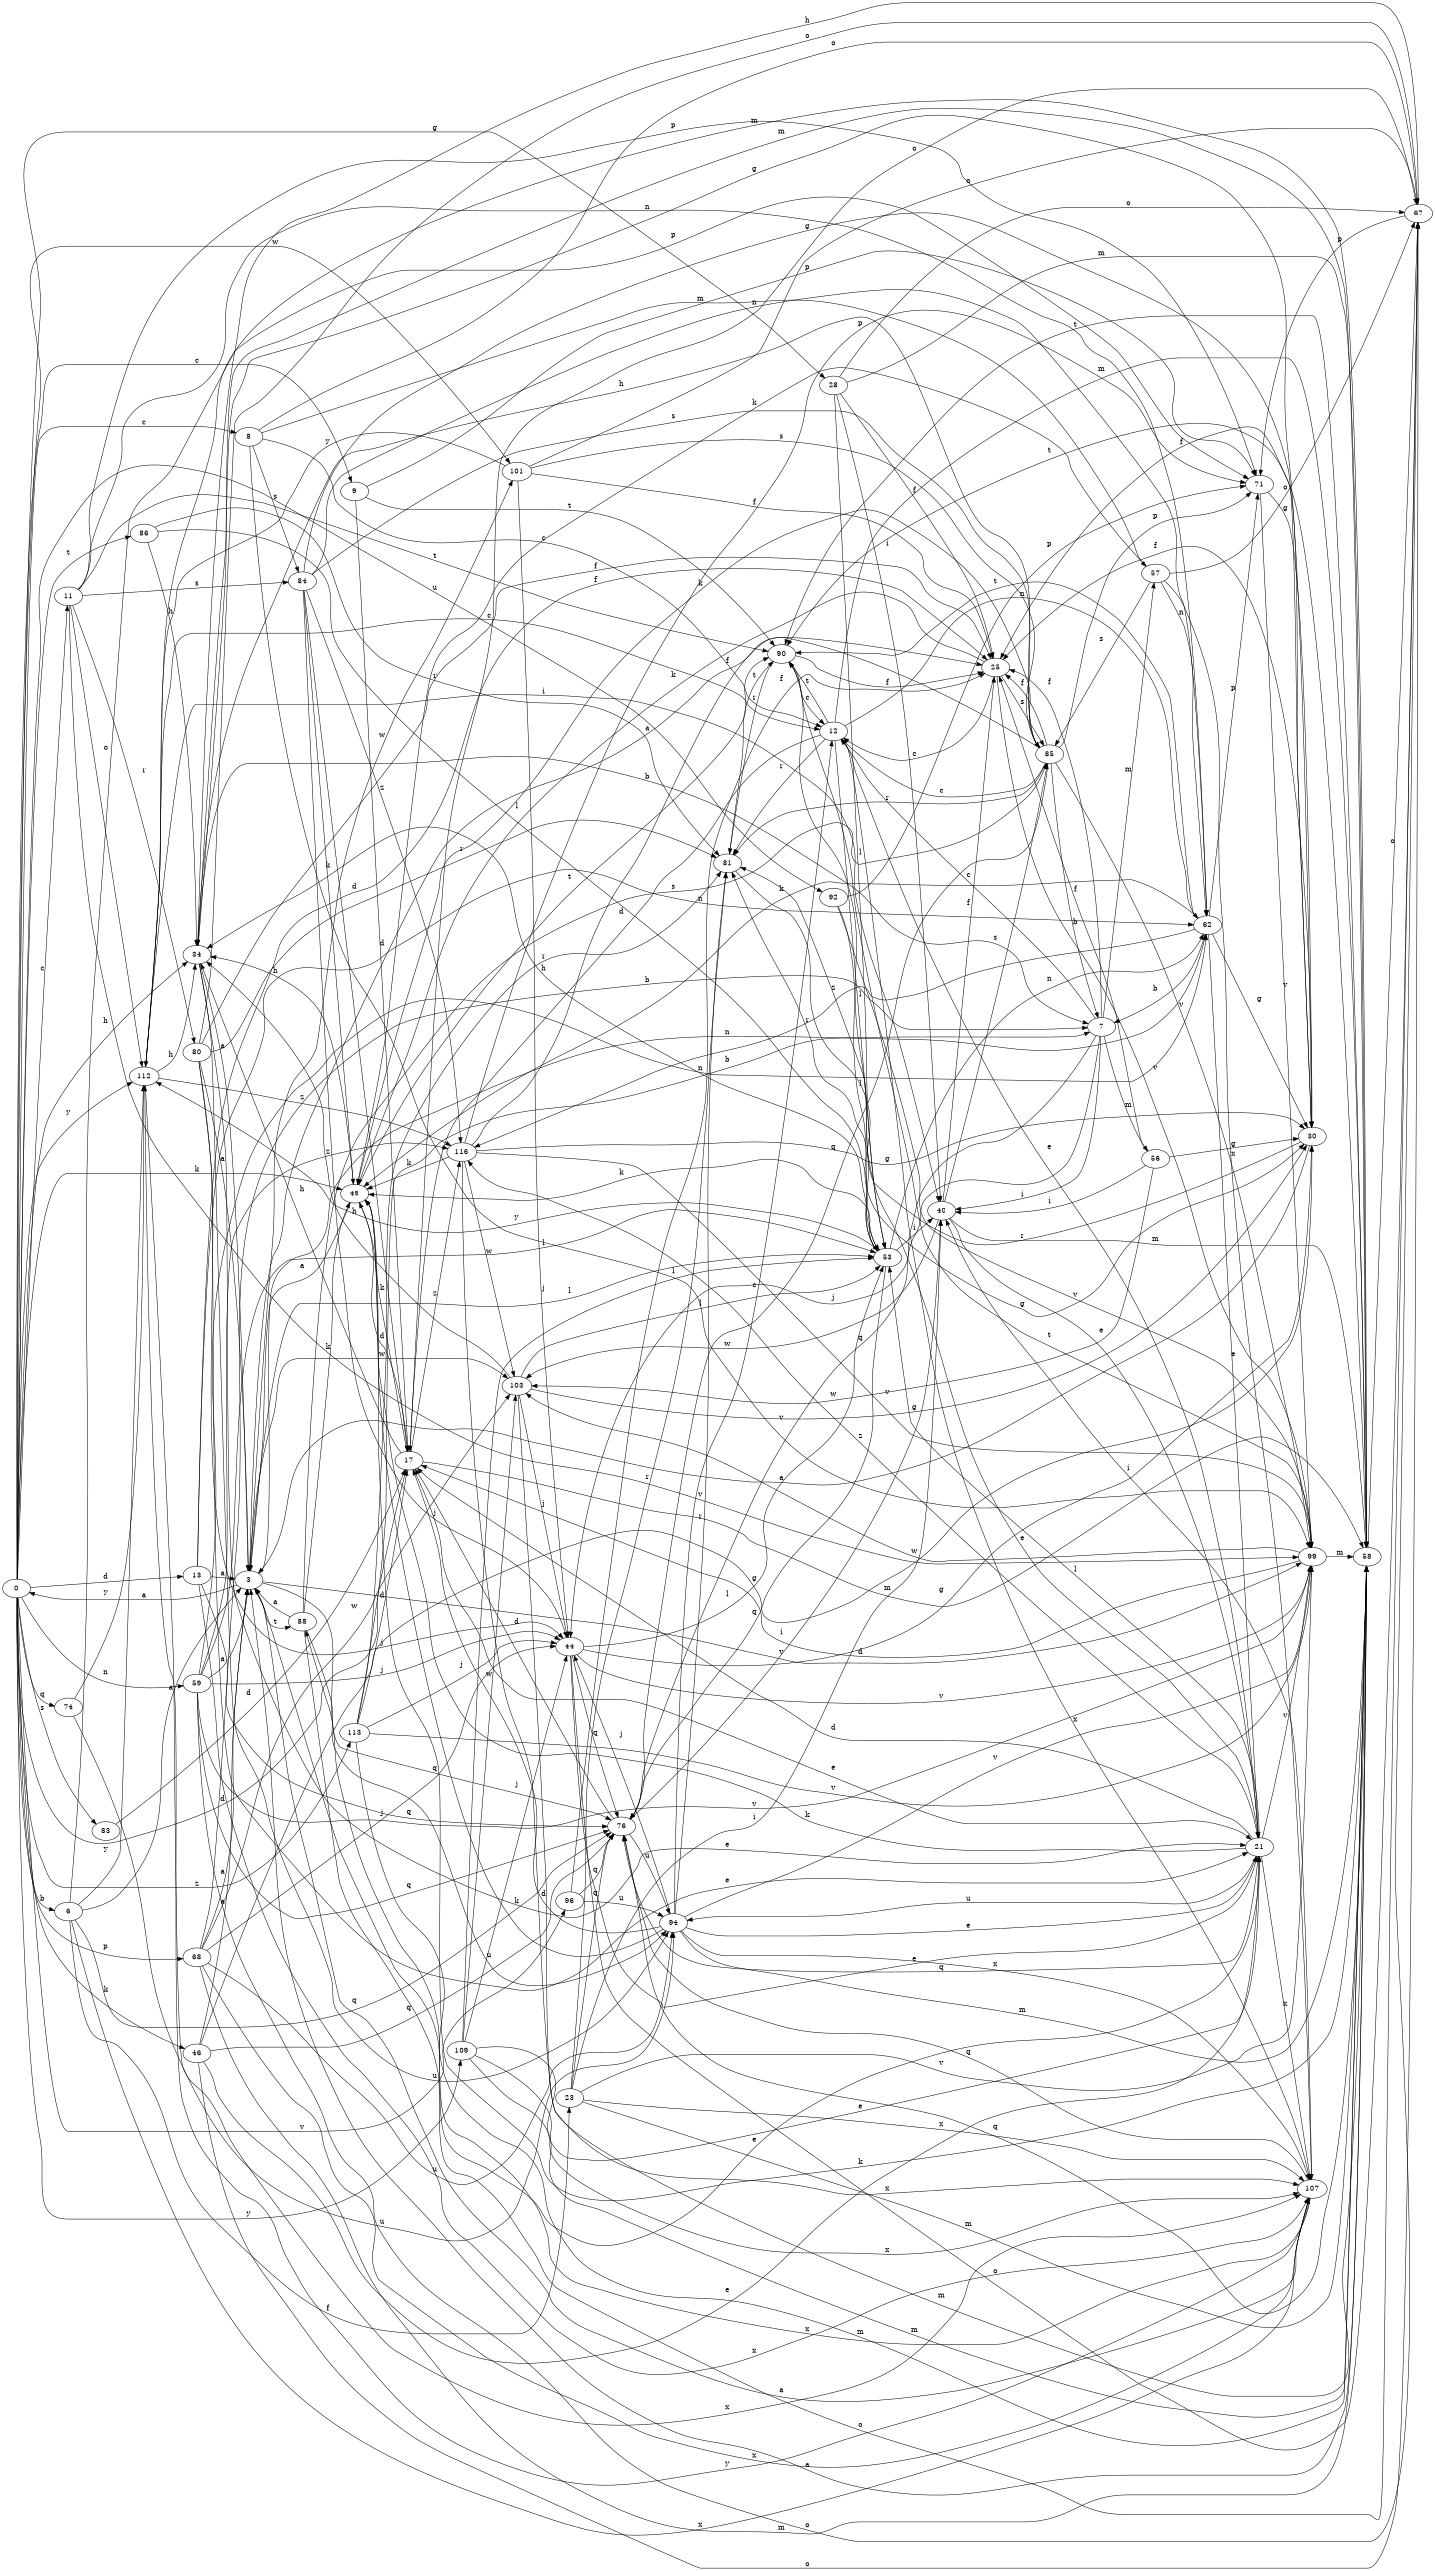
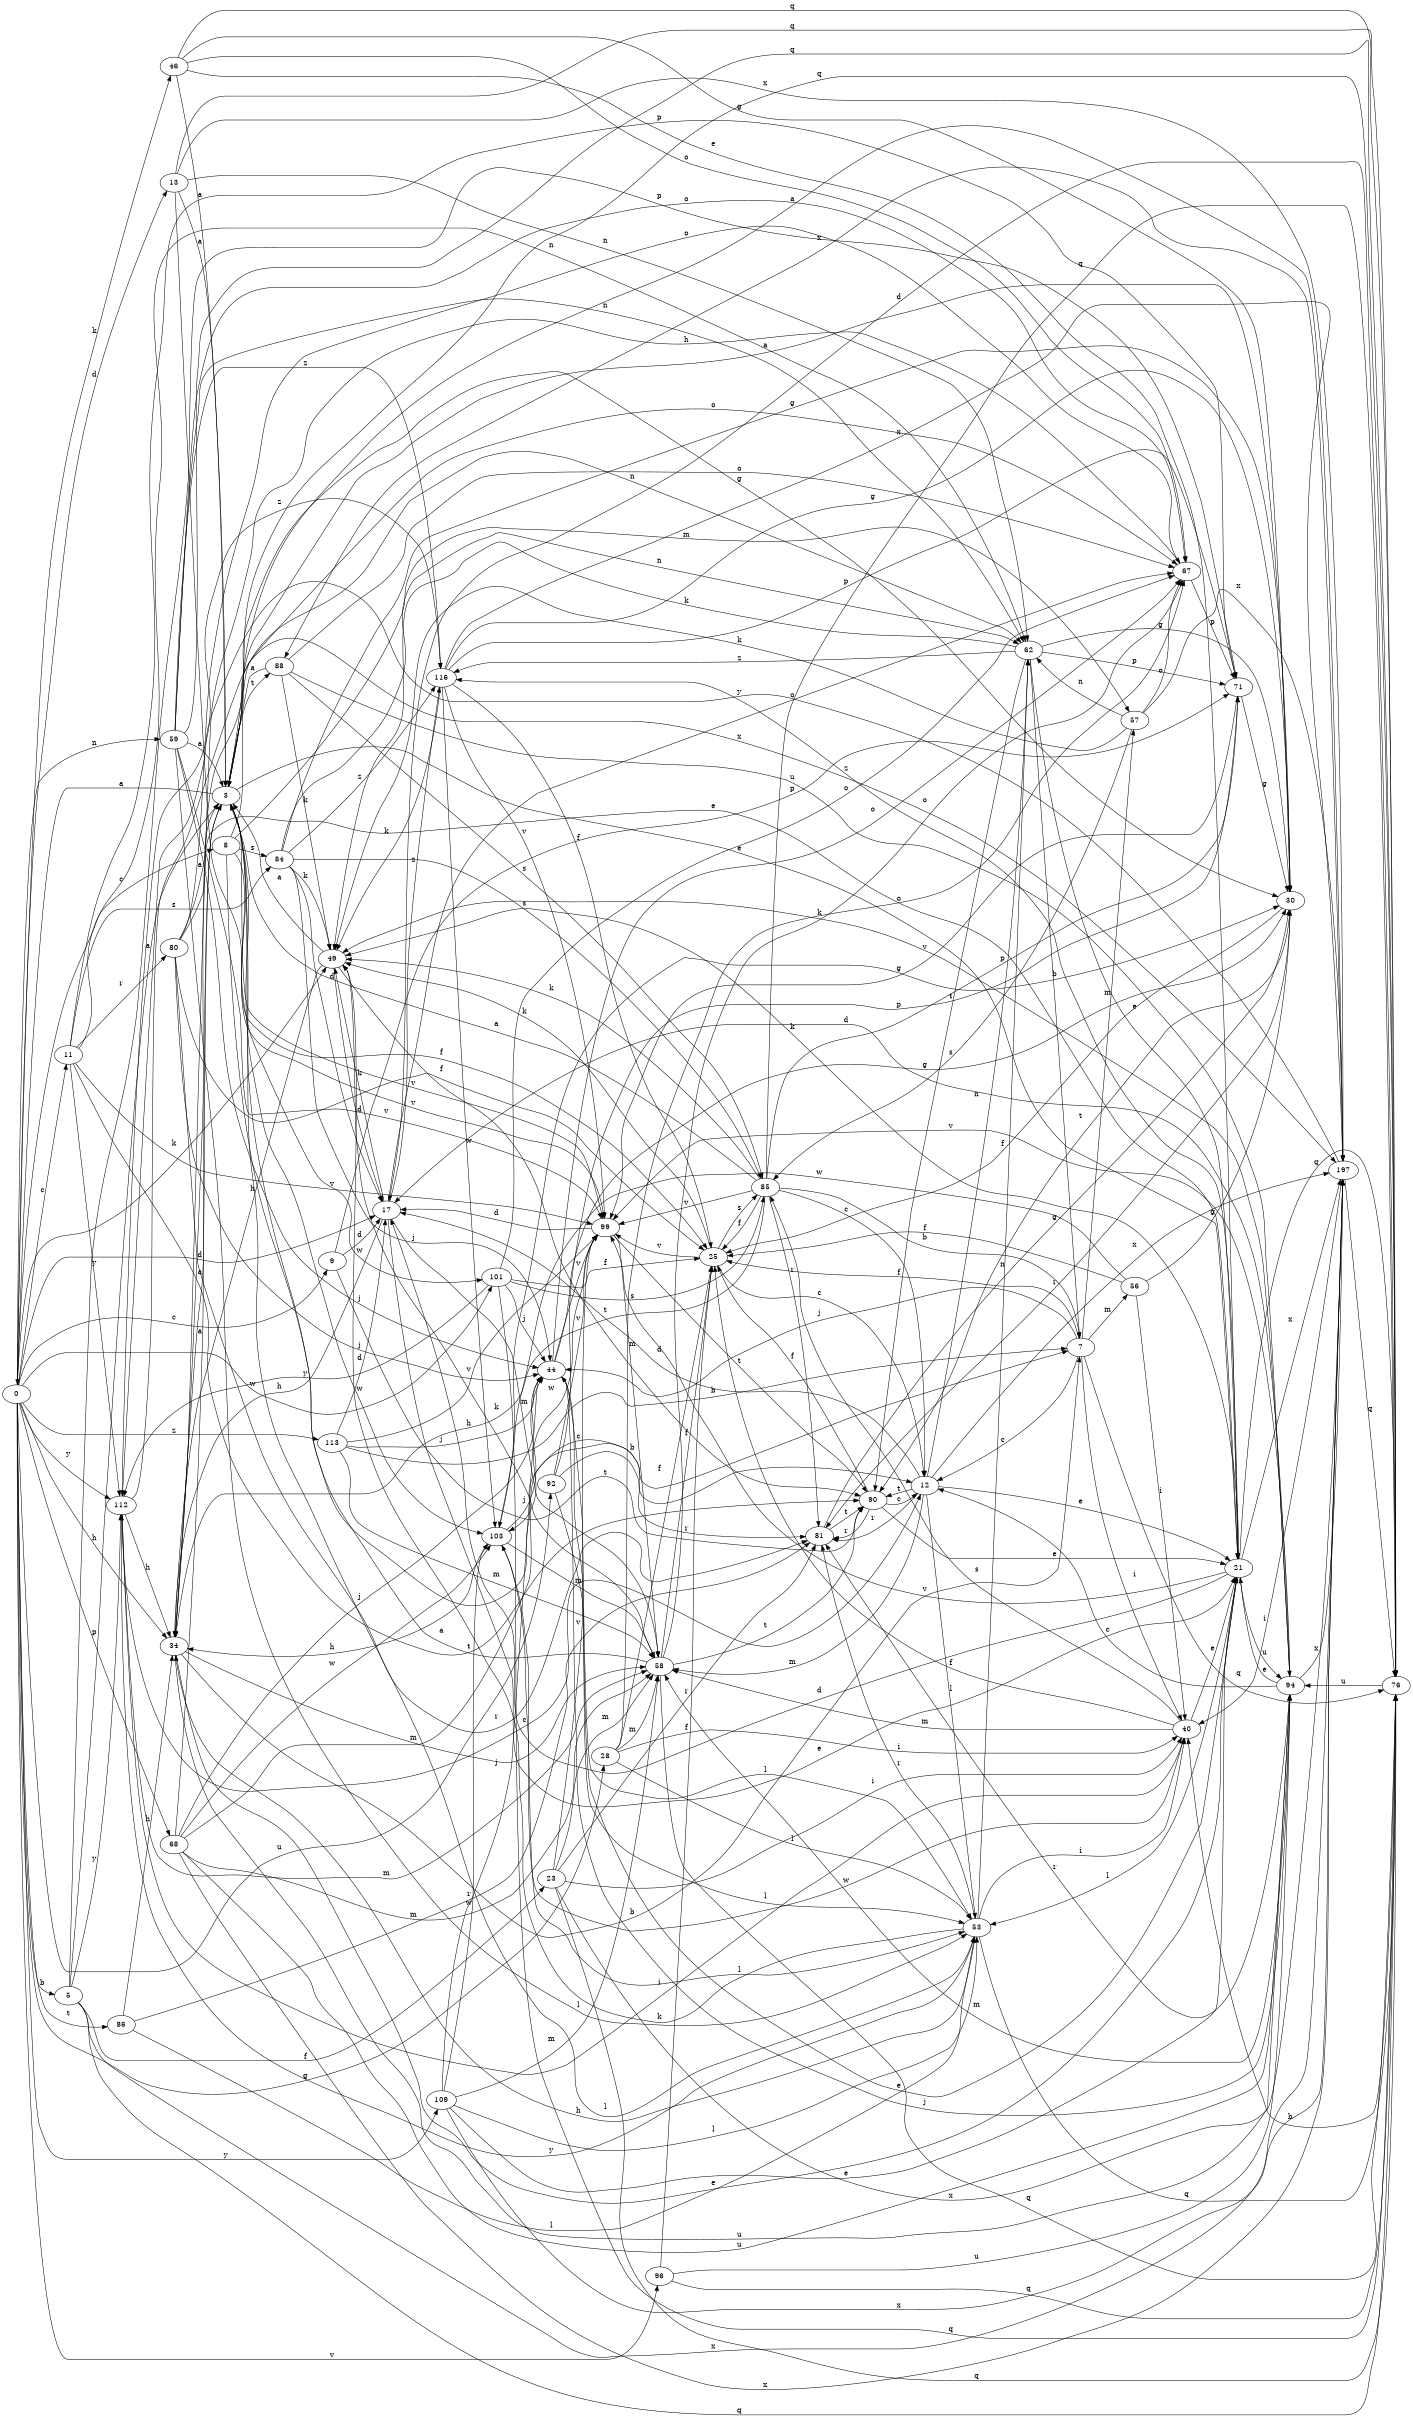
  strict digraph {
    rankdir=LR
    0
-   6
+   6 [label=5]
    8
    9
    11
    13
    17
    28
    34
    46
    49
    59
    68
-   74
-   83
    86
    92
    96
    101
    109
    112
    113
    3
    76
    23
    71
-   107
+   107 [label=197]
    99
    12
    57
    67
    84
    90
    62
    80
    25
    21
    58
    116
    53
    40
    7
    94
    30
    44
    103
    81
    85
    88
    56
    0 -> 6 [label=b]
    0 -> 8 [label=c]
    0 -> 9 [label=c]
    0 -> 11 [label=c]
    0 -> 13 [label=d]
    0 -> 17 [label=d]
    0 -> 28 [label=g]
    0 -> 34 [label=h]
    0 -> 46 [label=k]
    0 -> 49 [label=k]
    0 -> 59 [label=n]
    0 -> 68 [label=p]
-   0 -> 74 [label=q]
-   0 -> 83 [label=s]
    0 -> 86 [label=t]
    0 -> 92 [label=u]
    0 -> 96 [label=v]
    0 -> 101 [label=w]
    0 -> 109 [label=y]
    0 -> 112 [label=y]
    0 -> 113 [label=z]
    6 -> 112 [label=y]
    6 -> 3 [label=a]
    6 -> 76 [label=q]
    6 -> 23 [label=f]
    6 -> 71 [label=p]
    6 -> 107 [label=x]
    8 -> 99 [label=v]
    8 -> 12 [label=c]
    8 -> 57 [label=m]
    8 -> 67 [label=o]
    8 -> 84 [label=s]
    9 -> 17 [label=d]
    9 -> 71 [label=p]
    9 -> 90 [label=t]
-   11 -> 112 [label=o]
+   11 -> 112 [label=y]
    11 -> 71 [label=p]
    11 -> 99 [label=v]
    11 -> 84 [label=s]
    11 -> 90 [label=t]
    11 -> 62 [label=n]
    11 -> 80 [label=r]
    13 -> 3 [label=a]
    13 -> 76 [label=q]
    13 -> 107 [label=x]
    13 -> 62 [label=n]
    13 -> 25 [label=f]
    17 -> 34 [label=h]
    17 -> 49 [label=k]
    17 -> 67 [label=o]
    17 -> 21 [label=e]
    17 -> 58 [label=m]
    17 -> 116 [label=z]
    28 -> 67 [label=o]
    28 -> 25 [label=f]
    28 -> 58 [label=m]
    28 -> 53 [label=l]
    28 -> 40 [label=i]
    34 -> 3 [label=a]
    34 -> 21 [label=e]
    34 -> 58 [label=m]
    34 -> 7 [label=b]
    34 -> 94 [label=u]
    34 -> 30 [label=g]
    46 -> 3 [label=a]
    46 -> 76 [label=q]
    46 -> 67 [label=o]
    46 -> 21 [label=e]
    46 -> 30 [label=g]
    49 -> 17 [label=d]
    49 -> 34 [label=h]
    49 -> 3 [label=a]
    49 -> 90 [label=t]
    59 -> 3 [label=a]
    59 -> 76 [label=q]
    59 -> 99 [label=v]
    59 -> 67 [label=o]
    59 -> 62 [label=n]
    59 -> 116 [label=z]
    59 -> 53 [label=l]
    59 -> 44 [label=j]
    68 -> 3 [label=a]
    68 -> 107 [label=x]
    68 -> 58 [label=m]
    68 -> 7 [label=b]
    68 -> 94 [label=u]
    68 -> 44 [label=j]
    68 -> 103 [label=w]
-   74 -> 112 [label=y]
-   74 -> 94 [label=u]
-   83 -> 17 [label=d]
    86 -> 34 [label=h]
    86 -> 53 [label=l]
    86 -> 81 [label=r]
    92 -> 71 [label=p]
    92 -> 99 [label=v]
    92 -> 53 [label=l]
-   113 -> 81 [label=r]
+   92 -> 81 [label=r]
    96 -> 76 [label=q]
    96 -> 25 [label=f]
    96 -> 94 [label=u]
    101 -> 112 [label=y]
    101 -> 67 [label=o]
    101 -> 25 [label=f]
    101 -> 44 [label=j]
    101 -> 85 [label=s]
    109 -> 107 [label=x]
    109 -> 21 [label=e]
    109 -> 58 [label=m]
    109 -> 53 [label=l]
    109 -> 44 [label=j]
    109 -> 103 [label=w]
    112 -> 34 [label=h]
    112 -> 107 [label=x]
    112 -> 12 [label=c]
    112 -> 58 [label=m]
    112 -> 116 [label=z]
    112 -> 40 [label=i]
    113 -> 17 [label=d]
    113 -> 99 [label=v]
    113 -> 58 [label=m]
    113 -> 7 [label=b]
    113 -> 44 [label=j]
    3 -> 0 [label=a]
    3 -> 101 [label=w]
    3 -> 76 [label=q]
    3 -> 99 [label=v]
    3 -> 62 [label=n]
    3 -> 21 [label=e]
    3 -> 53 [label=l]
    3 -> 103 [label=w]
    3 -> 88 [label=t]
    76 -> 17 [label=d]
-   76 -> 40 [label=i]
+   76 -> 40 [label=b]
    76 -> 94 [label=u]
    23 -> 76 [label=q]
    23 -> 107 [label=x]
    23 -> 99 [label=v]
    23 -> 58 [label=m]
    23 -> 40 [label=i]
    23 -> 81 [label=r]
    71 -> 99 [label=v]
    71 -> 30 [label=g]
    107 -> 112 [label=y]
    107 -> 3 [label=a]
    107 -> 76 [label=q]
    107 -> 40 [label=i]
    107 -> 88 [label=x]
    99 -> 17 [label=d]
    99 -> 90 [label=t]
    99 -> 58 [label=m]
    99 -> 103 [label=w]
    12 -> 17 [label=d]
    12 -> 107 [label=x]
    12 -> 90 [label=t]
    12 -> 62 [label=n]
    12 -> 21 [label=e]
    12 -> 58 [label=m]
    12 -> 53 [label=l]
    12 -> 81 [label=r]
    57 -> 49 [label=k]
    57 -> 107 [label=x]
    57 -> 67 [label=o]
    57 -> 62 [label=n]
    57 -> 85 [label=s]
    67 -> 34 [label=h]
    67 -> 71 [label=p]
    84 -> 17 [label=d]
    84 -> 49 [label=k]
    84 -> 62 [label=n]
    84 -> 116 [label=z]
    84 -> 30 [label=g]
    84 -> 44 [label=j]
    84 -> 85 [label=s]
    90 -> 12 [label=c]
    90 -> 25 [label=f]
    90 -> 21 [label=e]
    90 -> 81 [label=r]
    62 -> 49 [label=k]
    62 -> 71 [label=p]
    62 -> 90 [label=t]
    62 -> 21 [label=e]
    62 -> 116 [label=z]
    62 -> 7 [label=b]
    62 -> 30 [label=g]
    80 -> 3 [label=a]
    80 -> 67 [label=o]
    80 -> 25 [label=f]
    80 -> 21 [label=e]
    80 -> 44 [label=j]
    80 -> 81 [label=r]
    25 -> 49 [label=k]
    25 -> 99 [label=v]
    25 -> 12 [label=c]
    25 -> 85 [label=s]
    21 -> 17 [label=d]
    21 -> 49 [label=k]
    21 -> 76 [label=q]
    21 -> 107 [label=x]
    21 -> 99 [label=v]
    21 -> 116 [label=z]
    21 -> 53 [label=l]
    21 -> 94 [label=u]
    58 -> 49 [label=k]
    58 -> 3 [label=a]
    58 -> 76 [label=q]
    58 -> 67 [label=o]
    58 -> 90 [label=t]
    58 -> 25 [label=f]
    116 -> 49 [label=k]
    116 -> 71 [label=p]
    116 -> 107 [label=x]
    116 -> 99 [label=v]
    116 -> 25 [label=f]
    116 -> 30 [label=g]
    116 -> 103 [label=w]
    53 -> 34 [label=h]
    53 -> 49 [label=k]
    53 -> 112 [label=y]
    53 -> 76 [label=q]
    53 -> 62 [label=n]
    53 -> 40 [label=i]
    53 -> 81 [label=r]
    40 -> 25 [label=f]
    40 -> 21 [label=e]
    40 -> 58 [label=m]
    40 -> 103 [label=w]
    40 -> 85 [label=s]
    7 -> 76 [label=q]
    7 -> 12 [label=c]
    7 -> 57 [label=m]
    7 -> 25 [label=f]
    7 -> 40 [label=i]
    7 -> 44 [label=j]
    7 -> 56 [label=m]
    94 -> 17 [label=d]
    94 -> 49 [label=k]
    94 -> 107 [label=x]
    94 -> 99 [label=v]
    94 -> 12 [label=c]
    94 -> 21 [label=e]
    94 -> 58 [label=m]
    94 -> 44 [label=j]
    94 -> 81 [label=r]
    30 -> 3 [label=a]
    30 -> 90 [label=t]
    30 -> 25 [label=f]
    30 -> 81 [label=r]
-   44 -> 76 [label=q]
+   101 -> 76 [label=q]
    44 -> 99 [label=v]
    44 -> 67 [label=o]
    44 -> 21 [label=e]
    44 -> 53 [label=l]
    44 -> 30 [label=g]
    103 -> 34 [label=h]
    103 -> 58 [label=m]
    103 -> 53 [label=l]
    103 -> 30 [label=g]
    103 -> 44 [label=j]
    81 -> 90 [label=t]
    81 -> 30 [label=g]
    85 -> 34 [label=h]
    85 -> 49 [label=k]
    85 -> 3 [label=a]
    85 -> 76 [label=q]
    85 -> 71 [label=p]
    85 -> 99 [label=v]
    85 -> 12 [label=c]
    85 -> 25 [label=f]
    85 -> 7 [label=b]
    85 -> 81 [label=r]
    88 -> 49 [label=k]
    88 -> 3 [label=a]
    88 -> 67 [label=o]
    88 -> 94 [label=u]
    88 -> 85 [label=s]
    56 -> 25 [label=f]
    56 -> 40 [label=i]
    56 -> 30 [label=g]
    56 -> 103 [label=w]
  }
